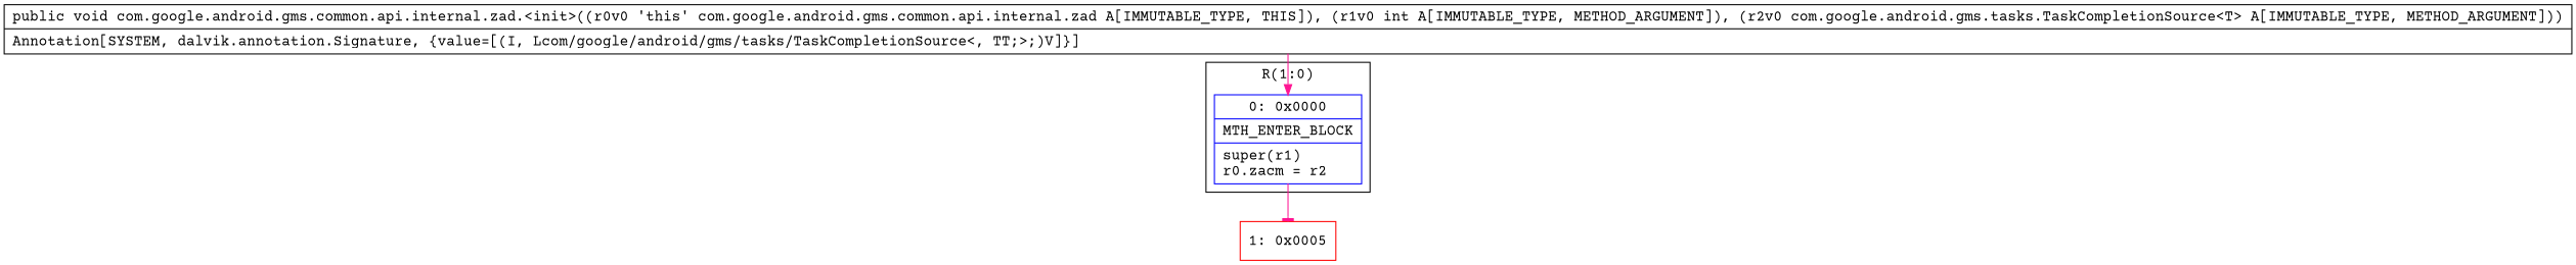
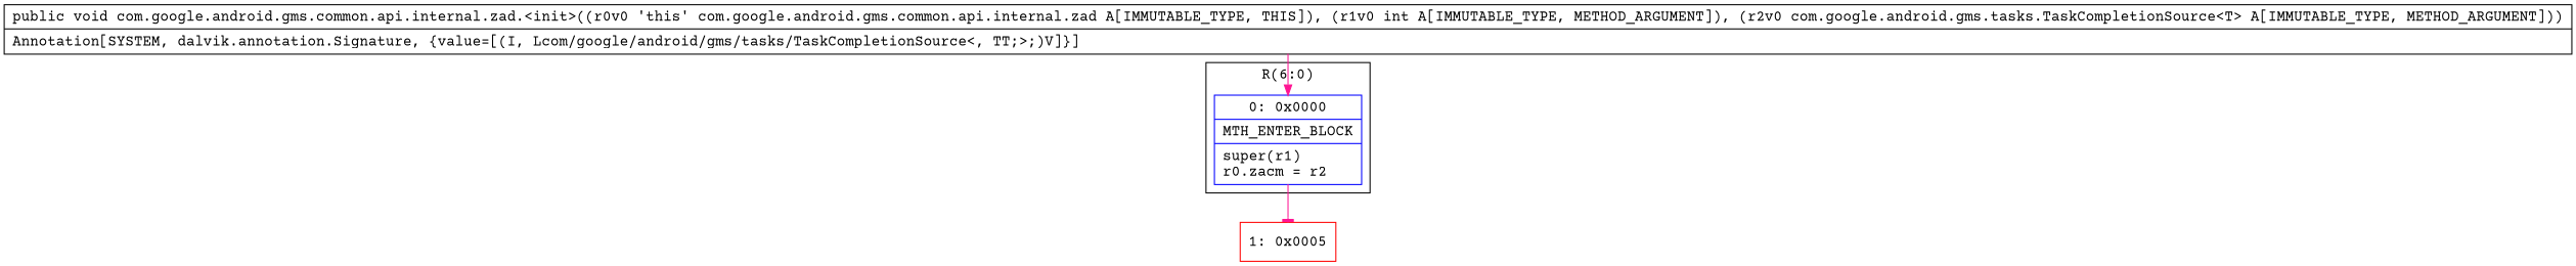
  digraph {
    fontname="Courier Prime"
    node [shape=record fontname="Courier Prime"]
    edge [color=deeppink fontname="Courier Prime"]
    n1 [color=blue label="{0\:\ 0x0000|MTH_ENTER_BLOCK\l|super(r1)\lr0.zacm = r2\l}"]
    n2 [color=red label="{1\:\ 0x0005}"]
    n3 [label="{public void com.google.android.gms.common.api.internal.zad.\<init\>((r0v0 'this' com.google.android.gms.common.api.internal.zad A[IMMUTABLE_TYPE, THIS]), (r1v0 int A[IMMUTABLE_TYPE, METHOD_ARGUMENT]), (r2v0 com.google.android.gms.tasks.TaskCompletionSource\<T\> A[IMMUTABLE_TYPE, METHOD_ARGUMENT]))  | Annotation[SYSTEM, dalvik.annotation.Signature, \{value=[(I, Lcom\/google\/android\/gms\/tasks\/TaskCompletionSource\<, TT;\>;)V]\}]\l}"]
    subgraph cluster_1 {
-     label="R(1:0)"
+     label="R(6:0)"
      n1
    }
    n1 -> n2 [arrowhead=tee]
    n3 -> n1 [arrowhead=normal]
  }
